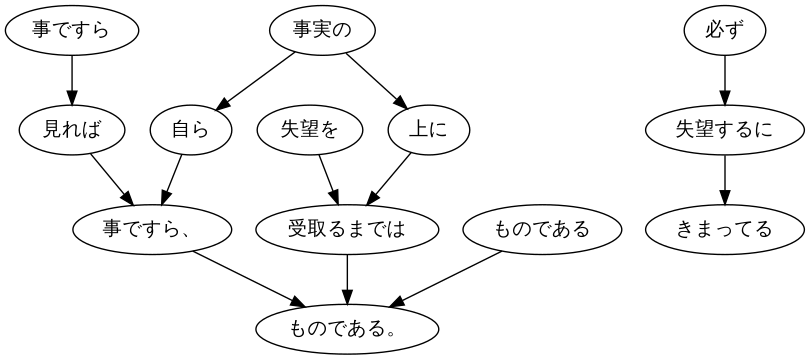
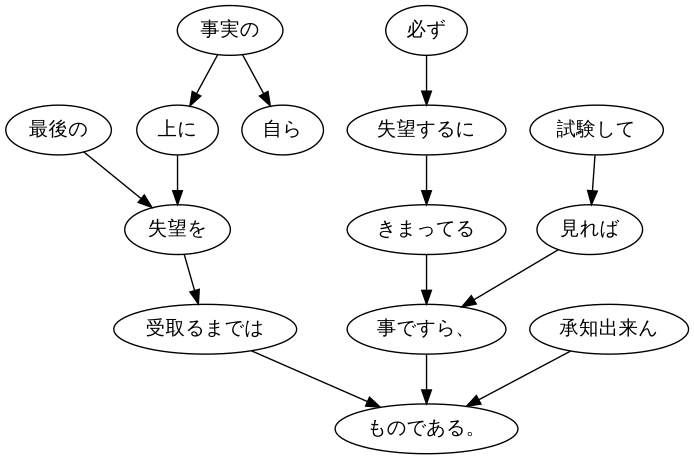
  digraph {
-   n1 [label="事ですら"]
+   n1 [label="試験して"]
    n2 [label="見れば"]
    n3 [label="事ですら、"]
    n4 [label="きまってる"]
    n5 [label="必ず"]
    n6 [label="失望するに"]
    n7 [label="ものである。"]
+   n8 [label="最後の"]
    n9 [label="失望を"]
    n10 [label="受取るまでは"]
    n11 [label="自ら"]
    n12 [label="事実の"]
    n13 [label="上に"]
-   n14 [label="ものである"]
+   n14 [label="承知出来ん"]
    n1 -> n2
    n2 -> n3
    n3 -> n7
-   n11 -> n3
+   n4 -> n3
    n5 -> n6
    n6 -> n4
+   n8 -> n9
    n9 -> n10
    n10 -> n7
    n12 -> n11
    n12 -> n13
-   n13 -> n10
+   n13 -> n9
    n14 -> n7
  }
